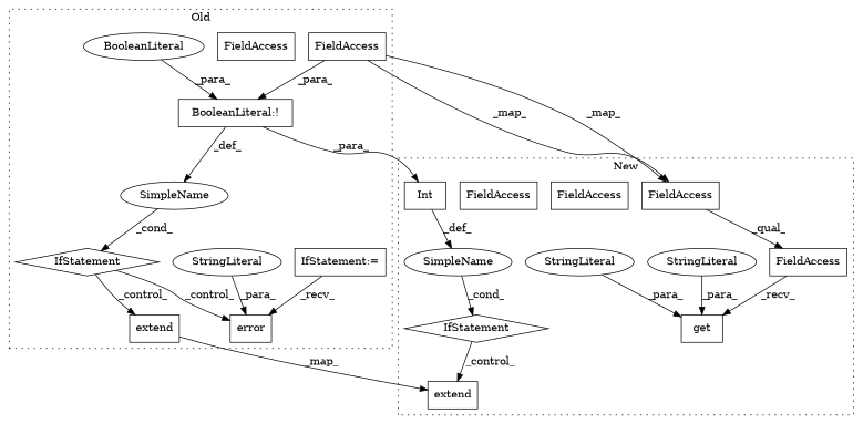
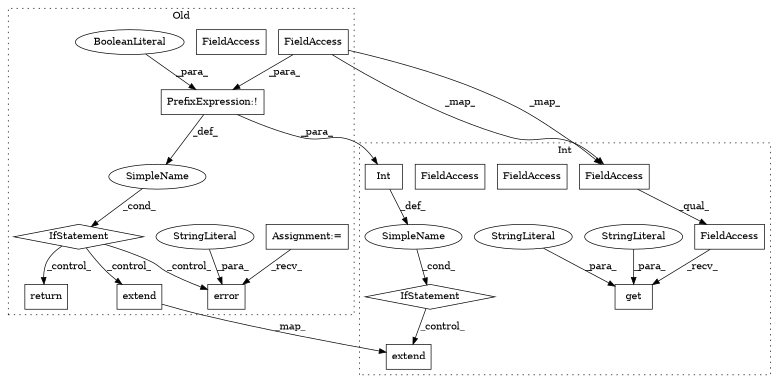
  digraph {
    node [a=22 l=7 s=622 shape=box]
    n1 [a=32 l="6,1" label=error s="646,705"]
    n2 [a=45 l=53 label=StringLiteral s=652 shape=ellipse]
-   n3 [a=7 label="IfStatement:=" s=540]
-   n4 [a=38 l=1 label="BooleanLiteral:!" s=585]
+   n3 [a=7 label="Assignment:=" s=540]
+   n4 [a=38 l=1 label="PrefixExpression:!" s=585]
    n5 [a=42 label=SimpleName shape=ellipse l="" s=""]
    n6 [a=32 l="18,-5" label=extend s="779,1001"]
    n7 [a=25 l="4,2" label=IfStatement s="581,628" shape=diamond]
+   n8 [a=41 label=return s=714]
    n9 [a=9 l=5 label=BooleanLiteral s=721 shape=ellipse]
    n10 [l=42 label=FieldAccess s=586]
    n11 [l=42 label=FieldAccess s=586]
    n12 [a=32 l="4,1" label=Int s="618,683"]
    n13 [a=32 l="4,1" label=get s="667,682"]
    n14 [a=45 label=StringLiteral s=671 shape=ellipse]
    n15 [a=45 l=3 label=StringLiteral s=679 shape=ellipse]
    n16 [l=44 label=FieldAccess]
    n17 [l=37 label=FieldAccess s=694]
    n18 [a=32 l="20,-5" label=extend s="762,956"]
    n19 [a=42 label=SimpleName shape=ellipse l="" s=""]
    n20 [a=25 l="4,2" label=IfStatement s="614,684" shape=diamond]
    n21 [l=37 label=FieldAccess]
    n22 [l=37 label=FieldAccess]
    subgraph cluster_1 {
      label=Old
      style=dotted
      n1
      n2
      n3
      n4
      n5
      n6
      n7
+     n8
      n9
      n10
      n11
    }
    subgraph cluster_2 {
-     label=New
+     label=Int
      style=dotted
      n12
      n13
      n14
      n15
      n16
      n17
      n18
      n19
      n20
      n21
      n22
    }
    n2 -> n1 [label=_para_]
    n3 -> n1 [label=_recv_]
    n4 -> n5 [label=_def_]
    n4 -> n12 [label=_para_]
    n5 -> n7 [label=_cond_]
    n6 -> n18 [label=_map_]
    n7 -> n1 [label=_control_]
    n7 -> n6 [label=_control_]
+   n7 -> n8 [label=_control_]
    n9 -> n4 [label=_para_]
    n11 -> n4 [label=_para_]
    n11 -> n22 [label=_map_]
    n11 -> n22 [label=_map_]
    n12 -> n19 [label=_def_]
    n14 -> n13 [label=_para_]
    n15 -> n13 [label=_para_]
    n16 -> n13 [label=_recv_]
    n19 -> n20 [label=_cond_]
    n20 -> n18 [label=_control_]
    n22 -> n16 [label=_qual_]
  }
